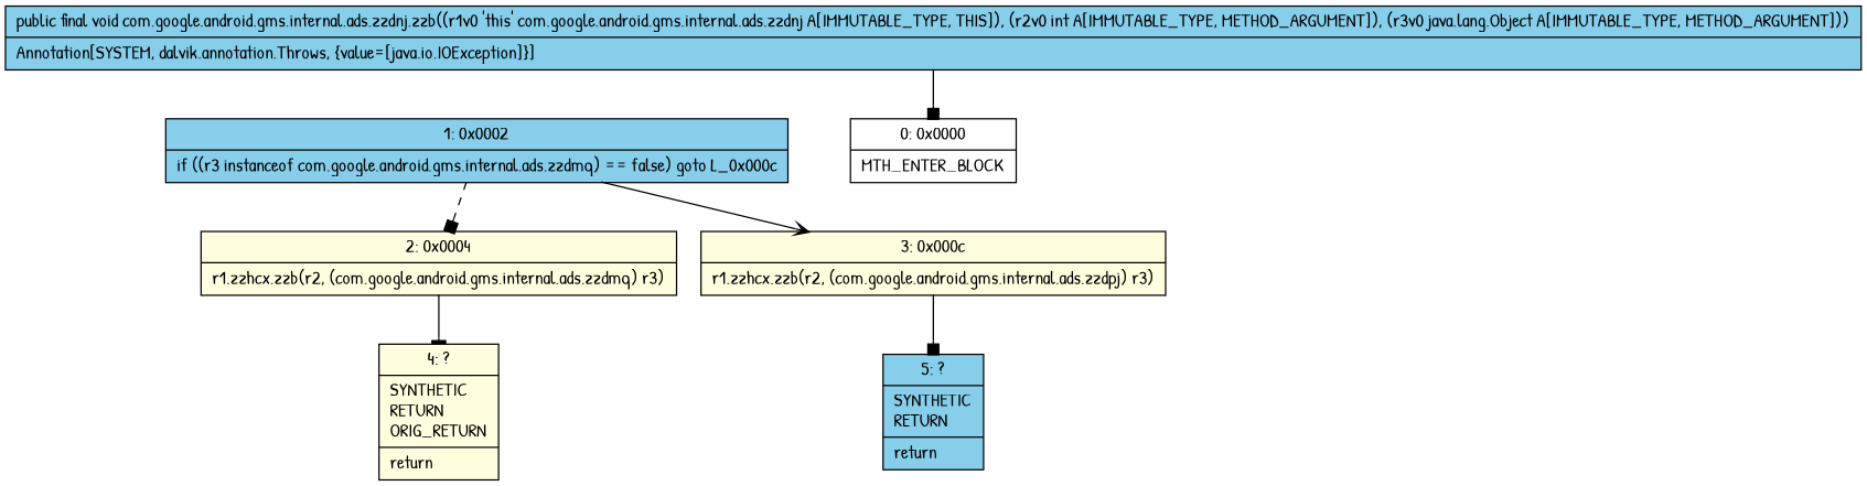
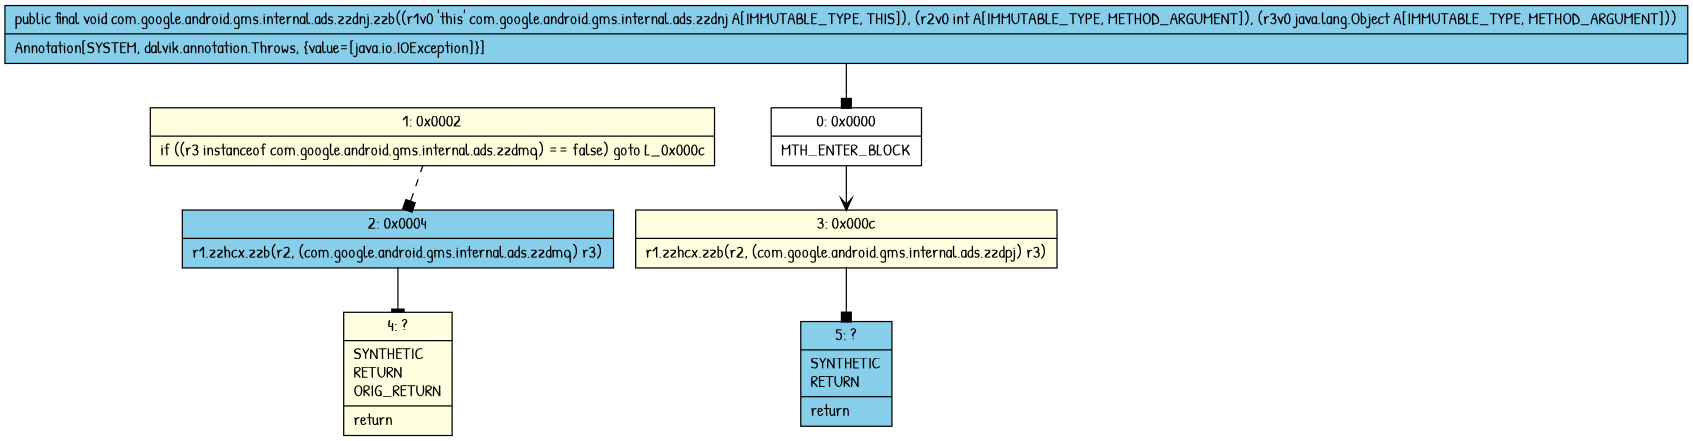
  digraph {
    fontname="Patrick Hand"
    node [fillcolor=lightyellow fontname="Patrick Hand" shape=record style=filled]
    edge [arrowhead=box fontname="Patrick Hand"]
    n1 [fillcolor=white label="{0\:\ 0x0000|MTH_ENTER_BLOCK\l}"]
-   n2 [fillcolor=skyblue label="{1\:\ 0x0002|if ((r3 instanceof com.google.android.gms.internal.ads.zzdmq) == false) goto L_0x000c\l}"]
-   n3 [label="{2\:\ 0x0004|r1.zzhcx.zzb(r2, (com.google.android.gms.internal.ads.zzdmq) r3)\l}"]
+   n2 [label="{1\:\ 0x0002|if ((r3 instanceof com.google.android.gms.internal.ads.zzdmq) == false) goto L_0x000c\l}"]
+   n3 [fillcolor=skyblue label="{2\:\ 0x0004|r1.zzhcx.zzb(r2, (com.google.android.gms.internal.ads.zzdmq) r3)\l}"]
    n4 [label="{3\:\ 0x000c|r1.zzhcx.zzb(r2, (com.google.android.gms.internal.ads.zzdpj) r3)\l}"]
    n5 [label="{4\:\ ?|SYNTHETIC\lRETURN\lORIG_RETURN\l|return\l}"]
    n6 [fillcolor=skyblue label="{5\:\ ?|SYNTHETIC\lRETURN\l|return\l}"]
    n7 [fillcolor=skyblue label="{public final void com.google.android.gms.internal.ads.zzdnj.zzb((r1v0 'this' com.google.android.gms.internal.ads.zzdnj A[IMMUTABLE_TYPE, THIS]), (r2v0 int A[IMMUTABLE_TYPE, METHOD_ARGUMENT]), (r3v0 java.lang.Object A[IMMUTABLE_TYPE, METHOD_ARGUMENT]))  | Annotation[SYSTEM, dalvik.annotation.Throws, \{value=[java.io.IOException]\}]\l}"]
    n2 -> n3 [style=dashed]
-   n2 -> n4 [arrowhead=vee]
+   n1 -> n4 [arrowhead=vee]
    n3 -> n5 [arrowhead=tee]
    n4 -> n6
    n7 -> n1
  }
